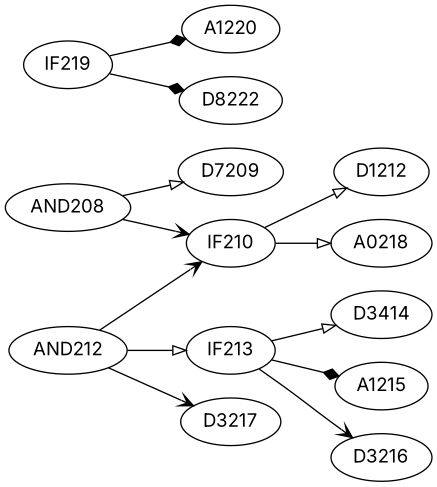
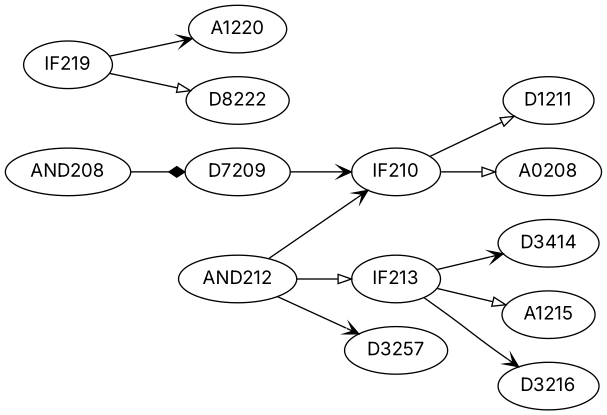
  digraph {
    fontname=Inter
    rankdir=LR
    node [fontname=Inter]
    edge [arrowhead=vee fontname=Inter]
    AND208
    D7209
    IF210
-   D1211 [label=D1212]
-   A0218
+   D1211
+   A0218 [label=A0208]
    AND212
    IF213
-   D3217
+   D3217 [label=D3257]
    n9 [label=D3414]
    A1215
    D3216
    IF219
    A1220
    n14 [label=D8222]
-   AND208 -> D7209 [arrowhead=onormal]
-   AND208 -> IF210
+   AND208 -> D7209 [arrowhead=diamond]
+   D7209 -> IF210
    IF210 -> D1211 [arrowhead=onormal]
    IF210 -> A0218 [arrowhead=onormal]
    AND212 -> IF210
    AND212 -> IF213 [arrowhead=onormal]
    AND212 -> D3217
-   IF213 -> n9 [arrowhead=onormal]
-   IF213 -> A1215 [arrowhead=diamond]
+   IF213 -> n9
+   IF213 -> A1215 [arrowhead=onormal]
    IF213 -> D3216
-   IF219 -> A1220 [arrowhead=diamond]
-   IF219 -> n14 [arrowhead=diamond]
+   IF219 -> A1220
+   IF219 -> n14 [arrowhead=onormal]
  }
